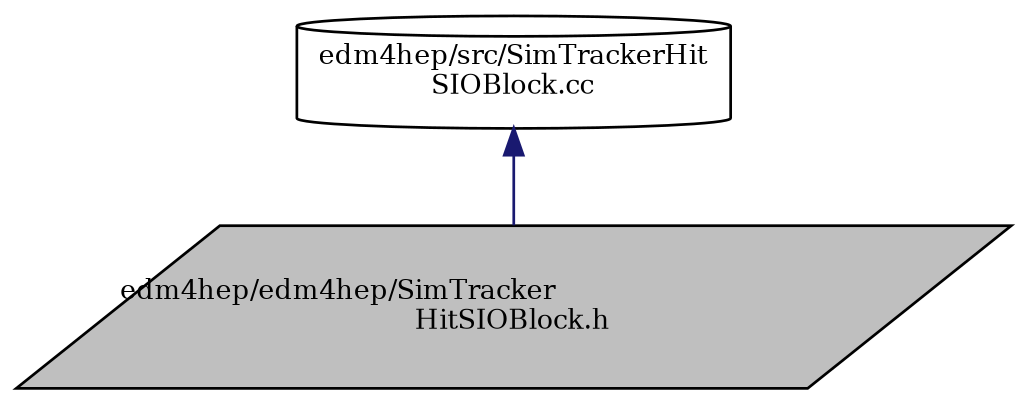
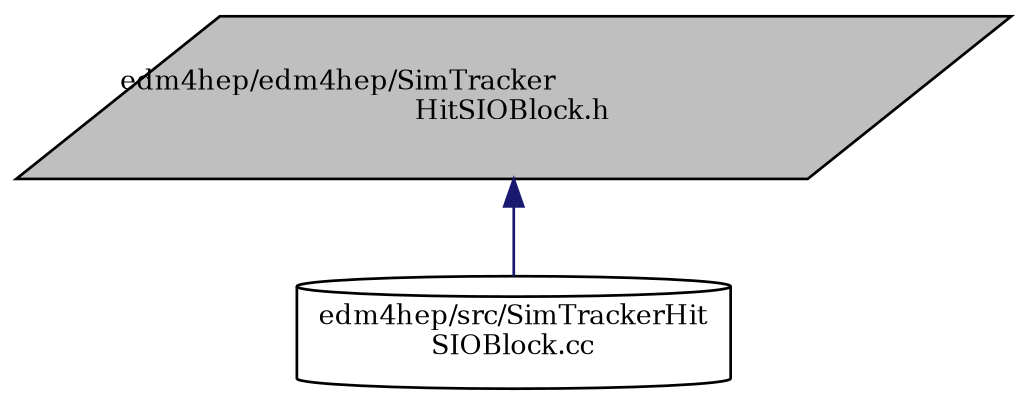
  digraph {
    fontname="DejaVu Serif"
    node [color=black fontname="DejaVu Serif" fontsize=10 style=filled]
    n1 [fillcolor=grey75 fontcolor=black height=0.2 label="edm4hep/edm4hep/SimTracker\lHitSIOBlock.h" shape=parallelogram width=0.4]
    n2 [fillcolor=white height=0.2 label="edm4hep/src/SimTrackerHit\lSIOBlock.cc" shape=cylinder width=0.4]
-   n2 -> n1 [color=midnightblue dir=back fontname="DejaVu Serif" fontsize=10 labelfontname=Helvetica labelfontsize=10 style=solid]
+   n1 -> n2 [color=midnightblue dir=back fontname="DejaVu Serif" fontsize=10 labelfontname=Helvetica labelfontsize=10 style=solid]
  }
